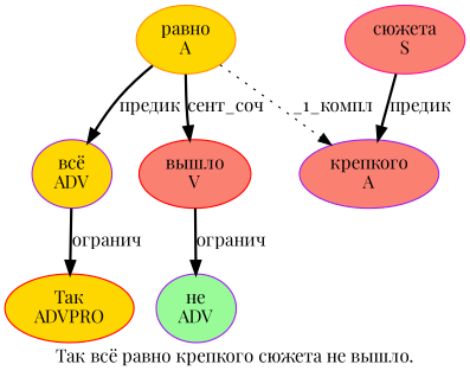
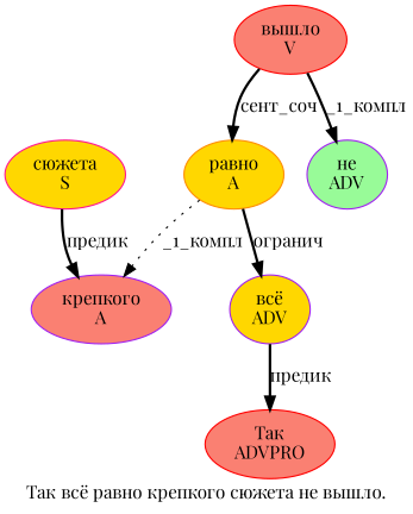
  digraph {
    fontname="Playfair Display"
    label="Так всё равно крепкого сюжета не вышло."
    node [color=purple fillcolor=gold fontname="Playfair Display" penwidth=1 shape=ellipse style=filled]
    edge [fontname="Playfair Display" style=bold]
-   n1 [color=red label="Так\nADVPRO"]
+   n1 [color=red fillcolor=salmon label="Так\nADVPRO"]
    n2 [label="всё\nADV"]
    n3 [color=darkorange label="равно\nA"]
    n4 [color=red fillcolor=salmon label="вышло\nV"]
    n5 [fillcolor=salmon label="крепкого\nA"]
-   n6 [color=deeppink fillcolor=salmon label="сюжета\nS"]
+   n6 [color=deeppink label="сюжета\nS"]
    n7 [fillcolor=palegreen label="не\nADV"]
-   n2 -> n1 [label="огранич"]
-   n3 -> n2 [label="предик"]
-   n3 -> n4 [label="сент_соч"]
+   n2 -> n1 [label="предик"]
+   n3 -> n2 [label="огранич"]
+   n4 -> n3 [label="сент_соч"]
    n3 -> n5 [label="_1_компл" style=dotted]
-   n4 -> n7 [label="огранич"]
+   n4 -> n7 [label="_1_компл"]
    n6 -> n5 [label="предик"]
  }
